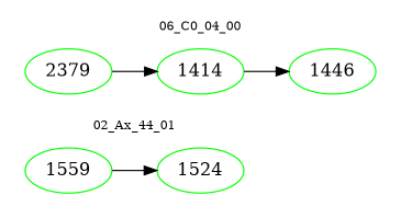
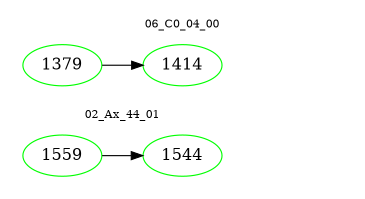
  digraph {
    rankdir=LR
    node [color=green]
    edge [color=black]
    n1 [label=1559]
-   n2 [label=1524]
-   n3 [label=2379]
+   n2 [label=1544]
+   n3 [label=1379]
    n4 [label=1414]
-   n5 [label=1446]
    subgraph cluster_1 {
      color=white
      fontsize=10
      label="02_Ax_44_01"
      n1
      n2
    }
    subgraph cluster_2 {
      color=white
      fontsize=10
      label="06_C0_04_00"
      n3
      n4
-     n5
    }
    n1 -> n2
    n3 -> n4
-   n4 -> n5
  }
